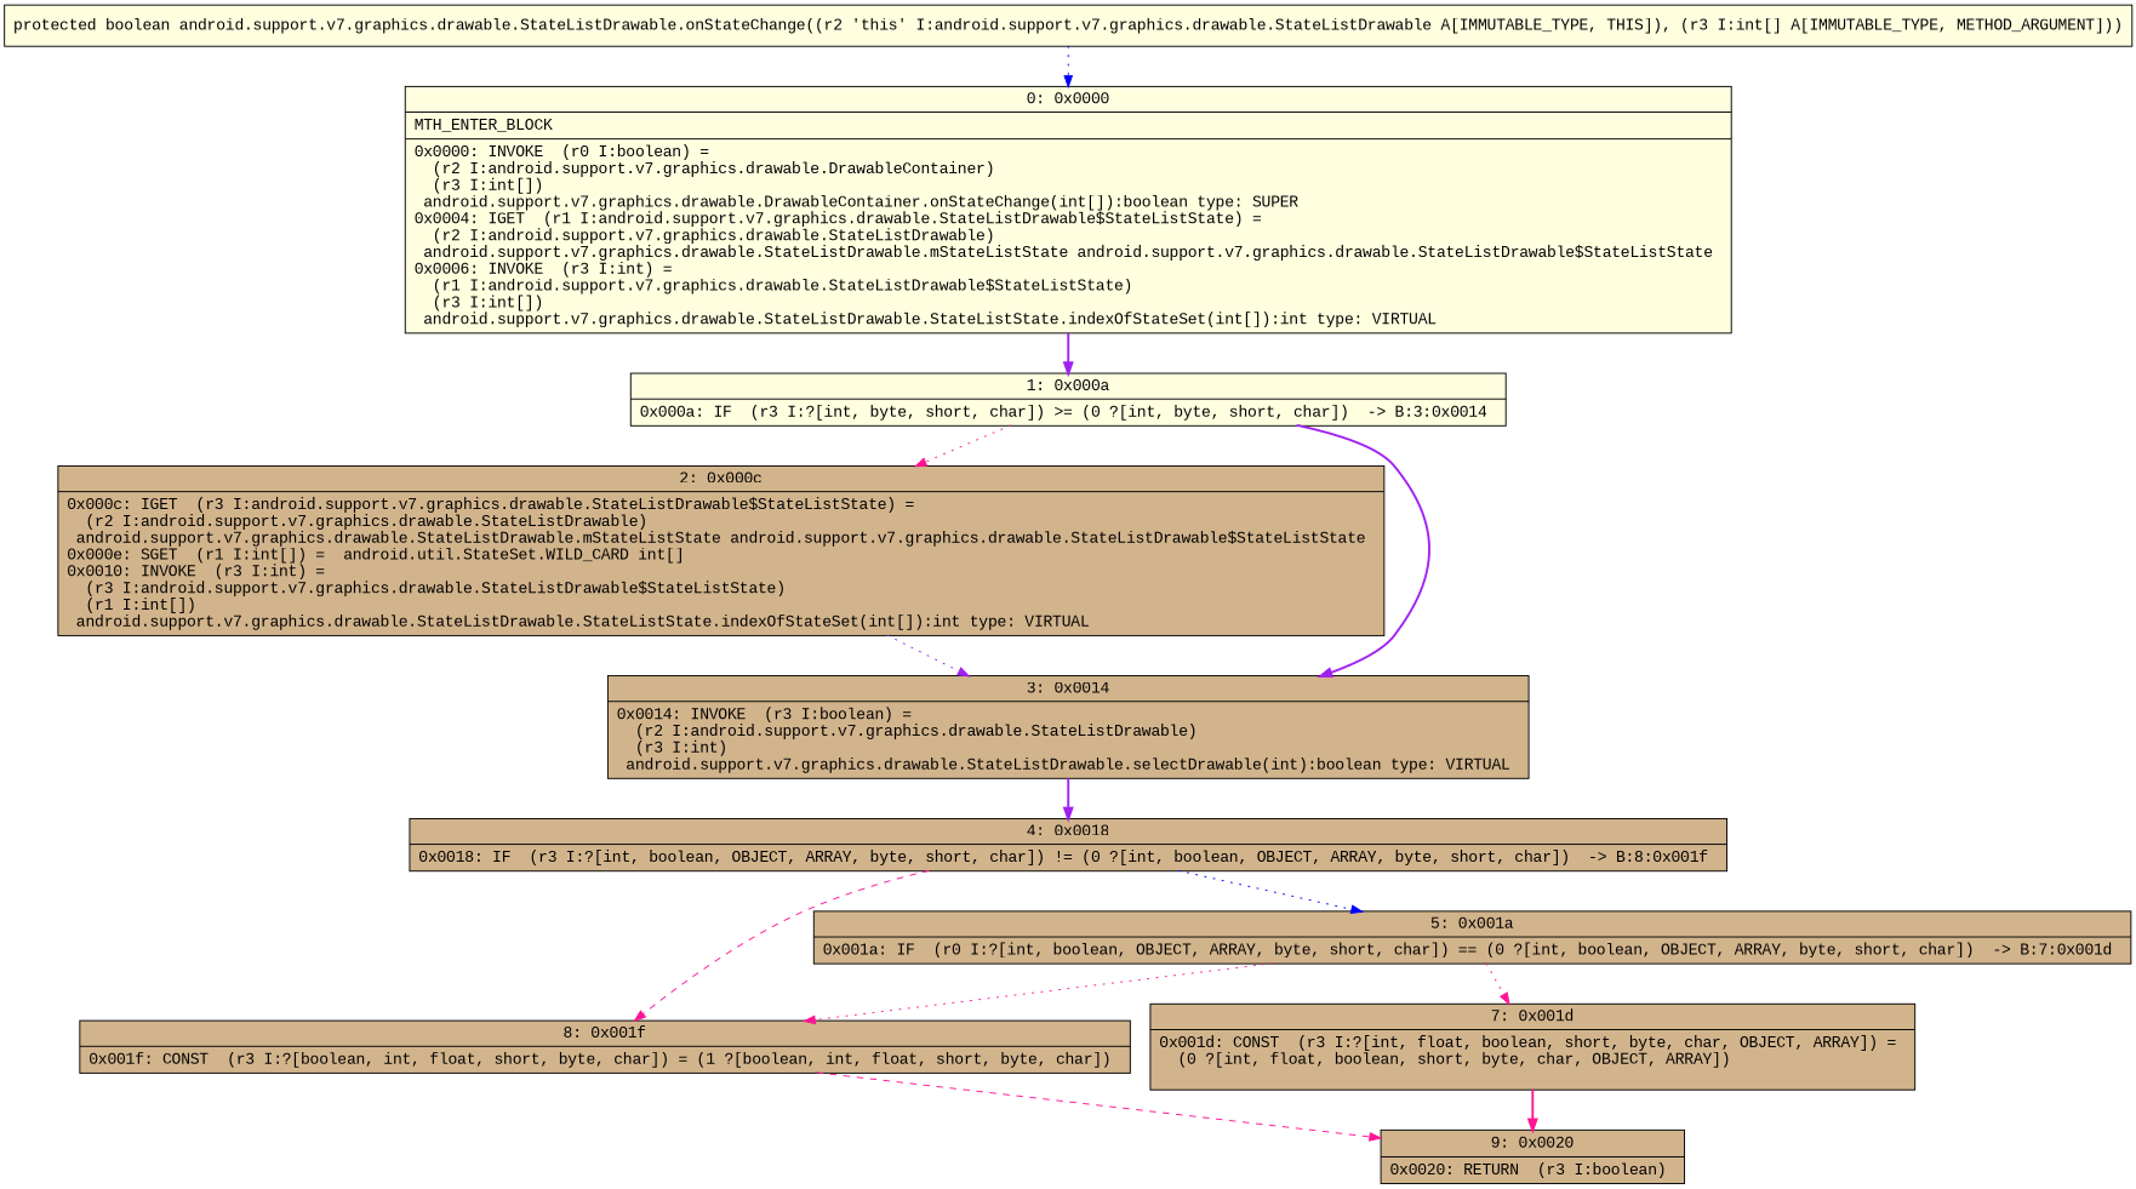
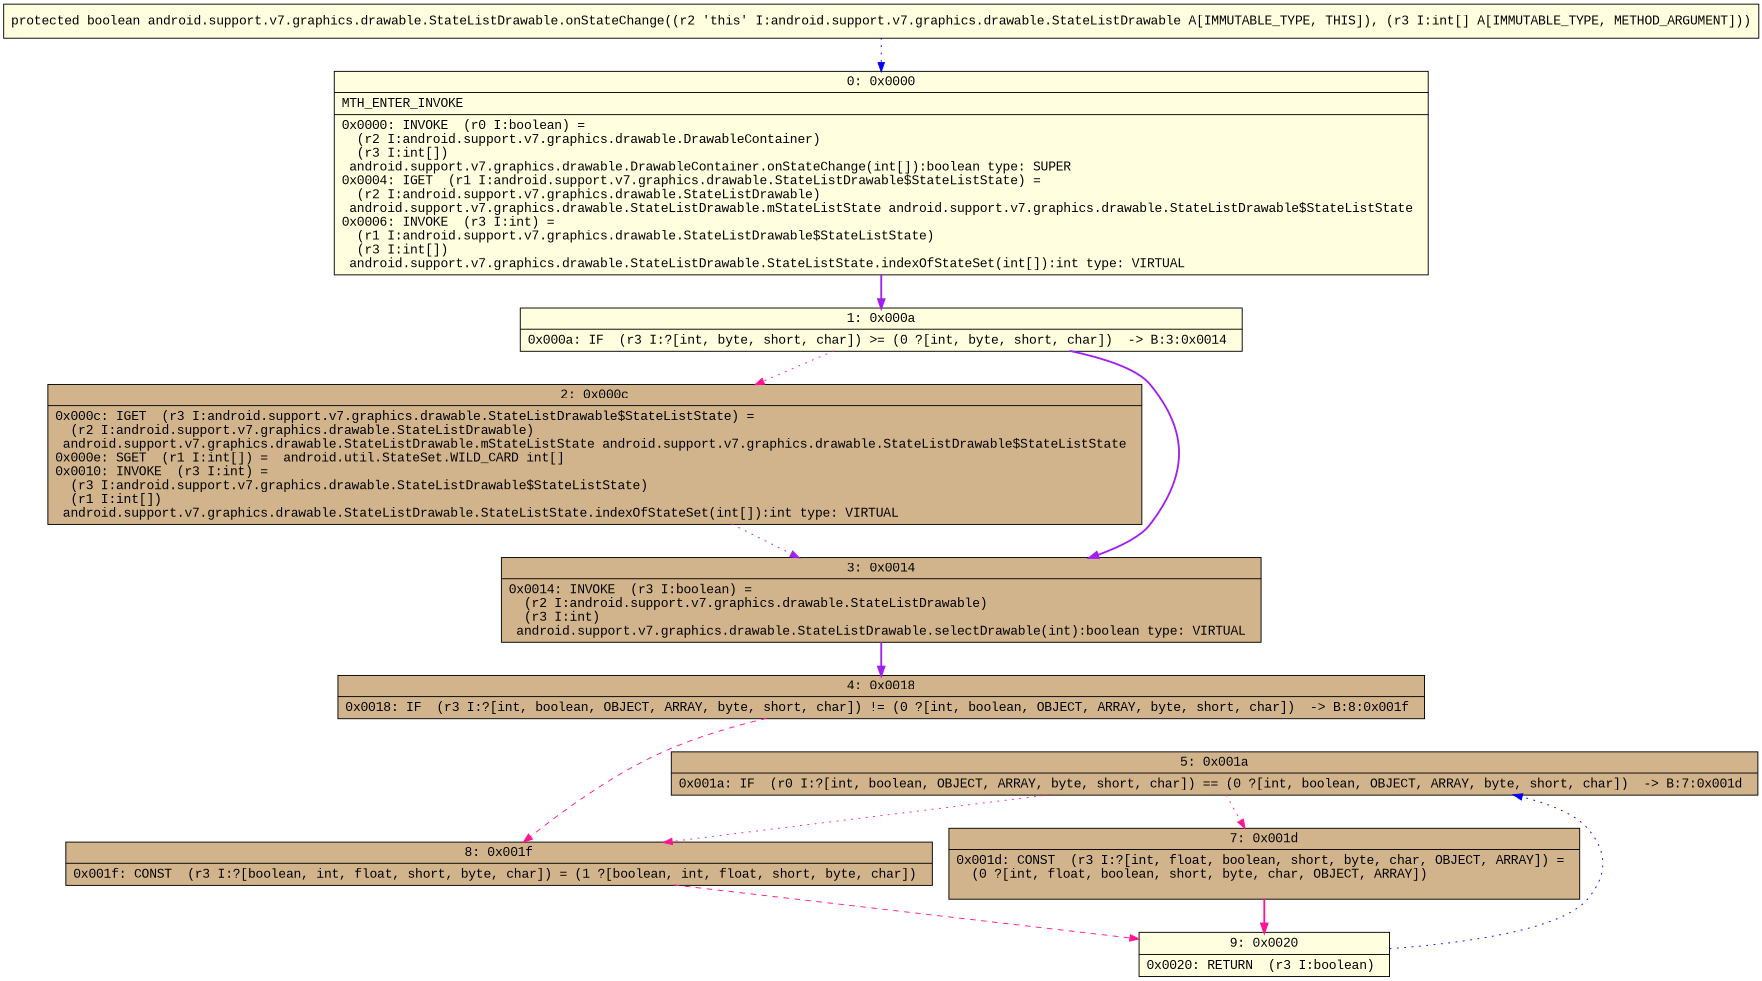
  digraph {
    fontname="Liberation Mono"
    node [fillcolor=tan fontname="Liberation Mono" shape=record style=filled]
    edge [color=deeppink fontname="Liberation Mono" style=dotted]
-   n1 [fillcolor=lightyellow label="{0\:\ 0x0000|MTH_ENTER_BLOCK\l|0x0000: INVOKE  (r0 I:boolean) = \l  (r2 I:android.support.v7.graphics.drawable.DrawableContainer)\l  (r3 I:int[])\l android.support.v7.graphics.drawable.DrawableContainer.onStateChange(int[]):boolean type: SUPER \l0x0004: IGET  (r1 I:android.support.v7.graphics.drawable.StateListDrawable$StateListState) = \l  (r2 I:android.support.v7.graphics.drawable.StateListDrawable)\l android.support.v7.graphics.drawable.StateListDrawable.mStateListState android.support.v7.graphics.drawable.StateListDrawable$StateListState \l0x0006: INVOKE  (r3 I:int) = \l  (r1 I:android.support.v7.graphics.drawable.StateListDrawable$StateListState)\l  (r3 I:int[])\l android.support.v7.graphics.drawable.StateListDrawable.StateListState.indexOfStateSet(int[]):int type: VIRTUAL \l}"]
+   n1 [fillcolor=lightyellow label="{0\:\ 0x0000|MTH_ENTER_INVOKE\l|0x0000: INVOKE  (r0 I:boolean) = \l  (r2 I:android.support.v7.graphics.drawable.DrawableContainer)\l  (r3 I:int[])\l android.support.v7.graphics.drawable.DrawableContainer.onStateChange(int[]):boolean type: SUPER \l0x0004: IGET  (r1 I:android.support.v7.graphics.drawable.StateListDrawable$StateListState) = \l  (r2 I:android.support.v7.graphics.drawable.StateListDrawable)\l android.support.v7.graphics.drawable.StateListDrawable.mStateListState android.support.v7.graphics.drawable.StateListDrawable$StateListState \l0x0006: INVOKE  (r3 I:int) = \l  (r1 I:android.support.v7.graphics.drawable.StateListDrawable$StateListState)\l  (r3 I:int[])\l android.support.v7.graphics.drawable.StateListDrawable.StateListState.indexOfStateSet(int[]):int type: VIRTUAL \l}"]
    n2 [fillcolor=lightyellow label="{1\:\ 0x000a|0x000a: IF  (r3 I:?[int, byte, short, char]) \>= (0 ?[int, byte, short, char])  \-\> B:3:0x0014 \l}"]
    n3 [label="{2\:\ 0x000c|0x000c: IGET  (r3 I:android.support.v7.graphics.drawable.StateListDrawable$StateListState) = \l  (r2 I:android.support.v7.graphics.drawable.StateListDrawable)\l android.support.v7.graphics.drawable.StateListDrawable.mStateListState android.support.v7.graphics.drawable.StateListDrawable$StateListState \l0x000e: SGET  (r1 I:int[]) =  android.util.StateSet.WILD_CARD int[] \l0x0010: INVOKE  (r3 I:int) = \l  (r3 I:android.support.v7.graphics.drawable.StateListDrawable$StateListState)\l  (r1 I:int[])\l android.support.v7.graphics.drawable.StateListDrawable.StateListState.indexOfStateSet(int[]):int type: VIRTUAL \l}"]
    n4 [label="{3\:\ 0x0014|0x0014: INVOKE  (r3 I:boolean) = \l  (r2 I:android.support.v7.graphics.drawable.StateListDrawable)\l  (r3 I:int)\l android.support.v7.graphics.drawable.StateListDrawable.selectDrawable(int):boolean type: VIRTUAL \l}"]
    n5 [label="{4\:\ 0x0018|0x0018: IF  (r3 I:?[int, boolean, OBJECT, ARRAY, byte, short, char]) != (0 ?[int, boolean, OBJECT, ARRAY, byte, short, char])  \-\> B:8:0x001f \l}"]
    n6 [label="{5\:\ 0x001a|0x001a: IF  (r0 I:?[int, boolean, OBJECT, ARRAY, byte, short, char]) == (0 ?[int, boolean, OBJECT, ARRAY, byte, short, char])  \-\> B:7:0x001d \l}"]
    n7 [label="{8\:\ 0x001f|0x001f: CONST  (r3 I:?[boolean, int, float, short, byte, char]) = (1 ?[boolean, int, float, short, byte, char]) \l}"]
    n8 [label="{7\:\ 0x001d|0x001d: CONST  (r3 I:?[int, float, boolean, short, byte, char, OBJECT, ARRAY]) = \l  (0 ?[int, float, boolean, short, byte, char, OBJECT, ARRAY])\l \l}"]
-   n9 [label="{9\:\ 0x0020|0x0020: RETURN  (r3 I:boolean) \l}"]
+   n9 [fillcolor=lightyellow label="{9\:\ 0x0020|0x0020: RETURN  (r3 I:boolean) \l}"]
    n10 [fillcolor=lightyellow label="{protected boolean android.support.v7.graphics.drawable.StateListDrawable.onStateChange((r2 'this' I:android.support.v7.graphics.drawable.StateListDrawable A[IMMUTABLE_TYPE, THIS]), (r3 I:int[] A[IMMUTABLE_TYPE, METHOD_ARGUMENT])) }"]
    n1 -> n2 [color=purple style=bold]
    n2 -> n3
    n2 -> n4 [color=purple style=bold]
    n3 -> n4 [color=purple]
    n4 -> n5 [color=purple style=bold]
-   n5 -> n6 [color=blue]
+   n9 -> n6 [color=blue]
    n5 -> n7 [style=dashed]
    n6 -> n7
    n6 -> n8
    n7 -> n9 [style=dashed]
    n8 -> n9 [style=bold]
    n10 -> n1 [color=blue]
  }
